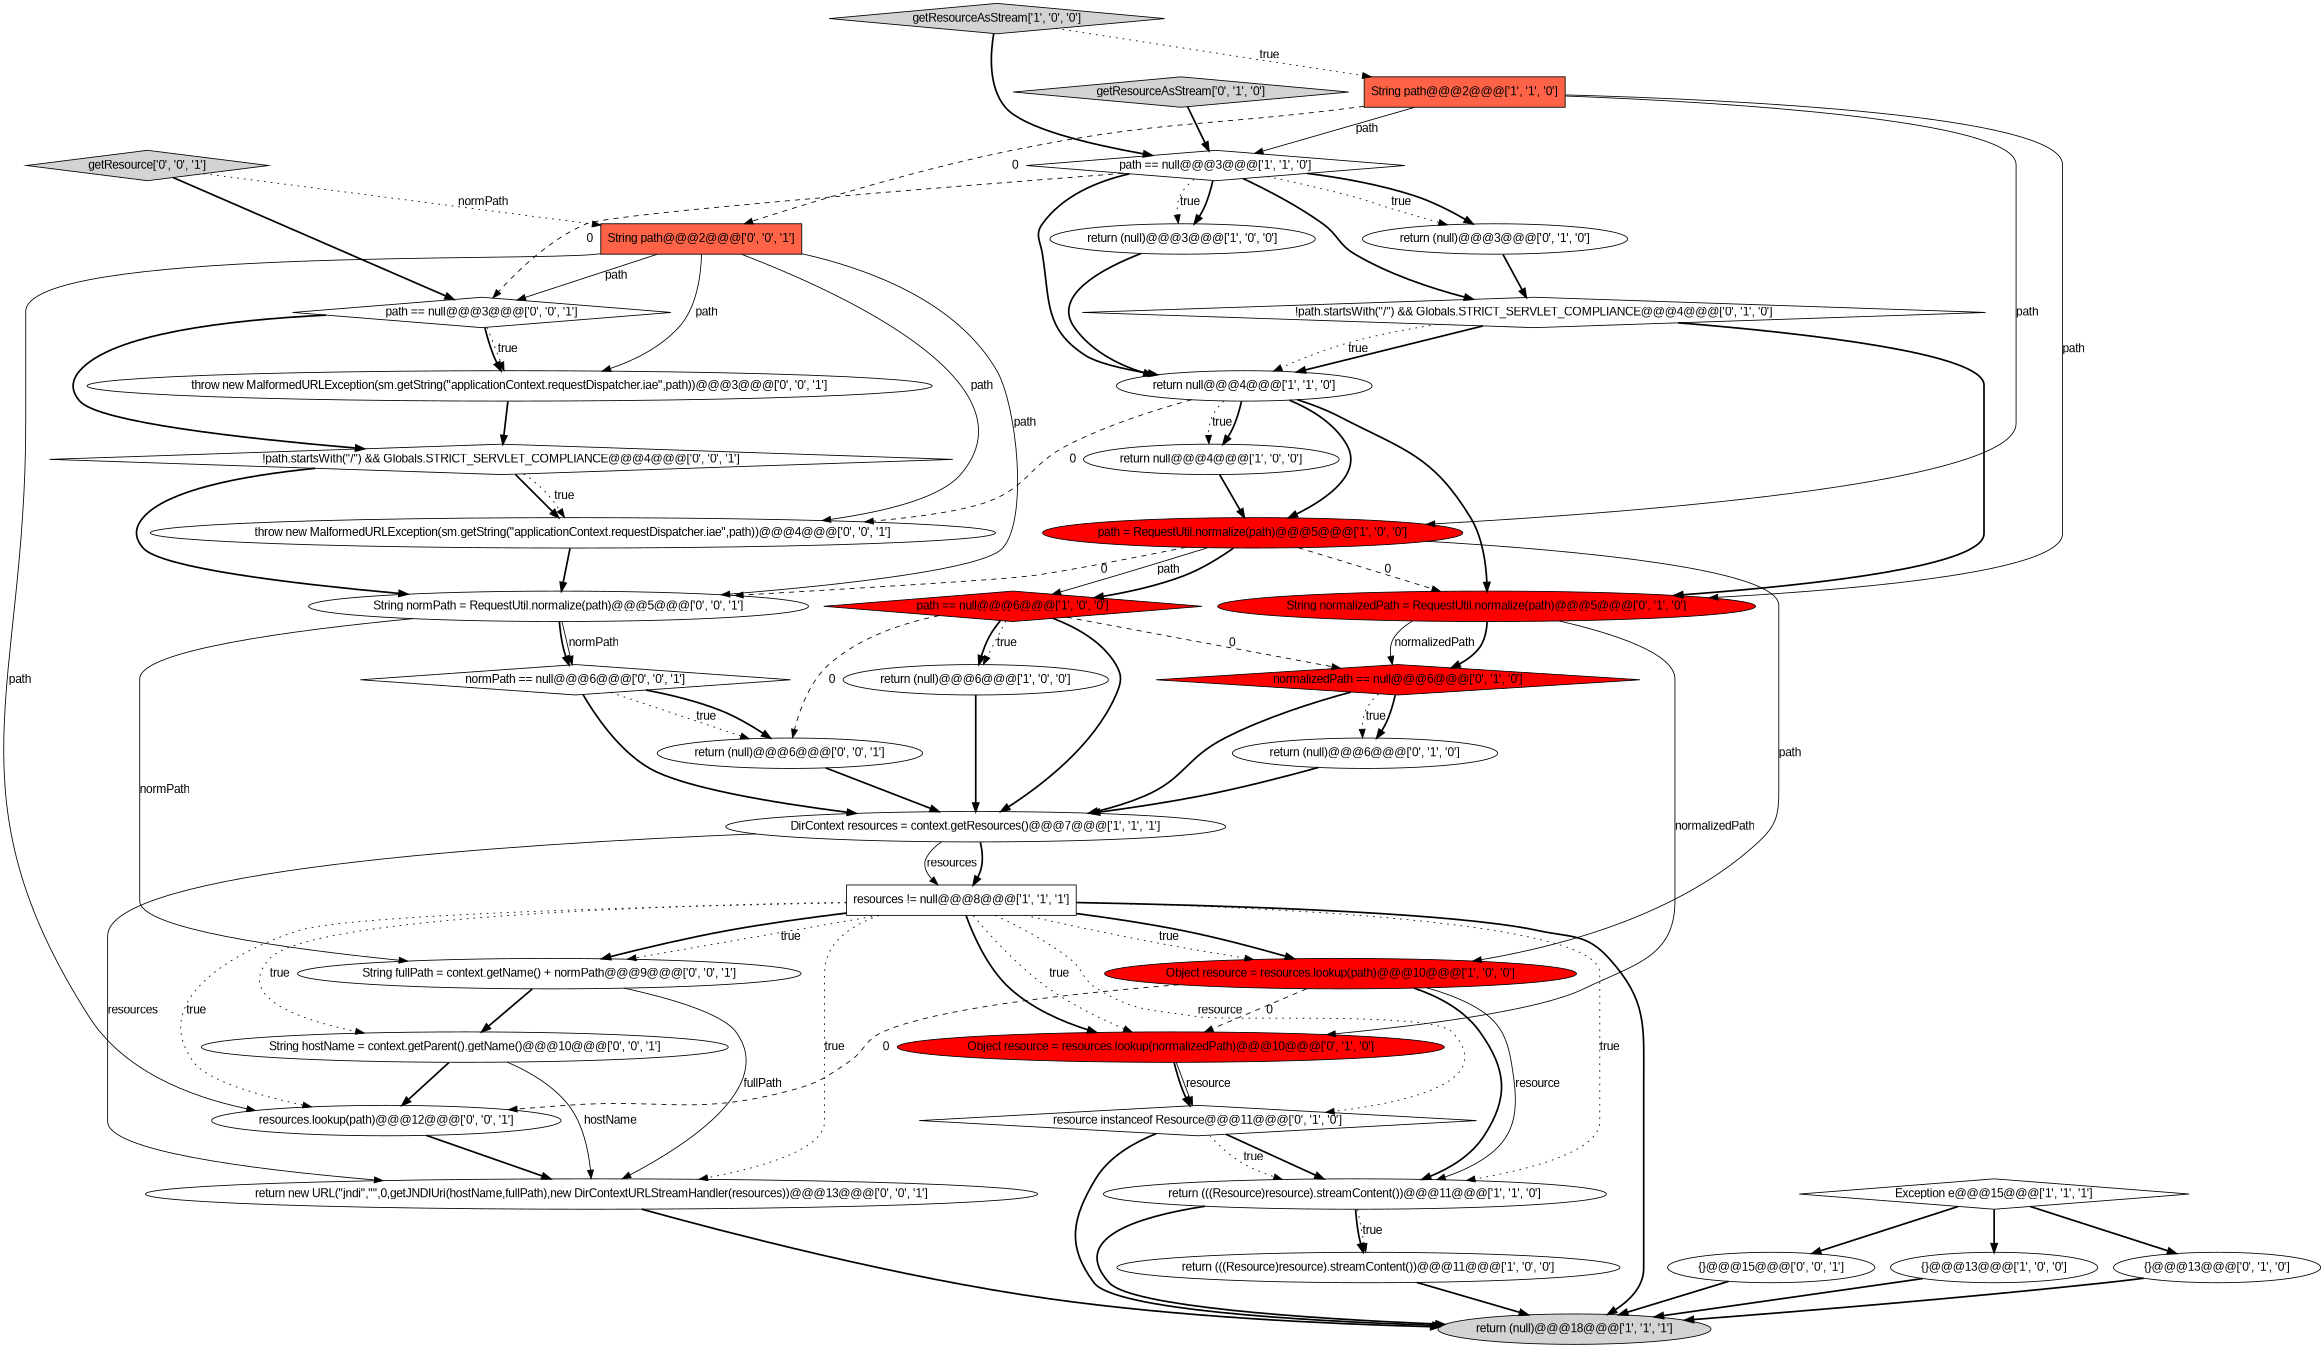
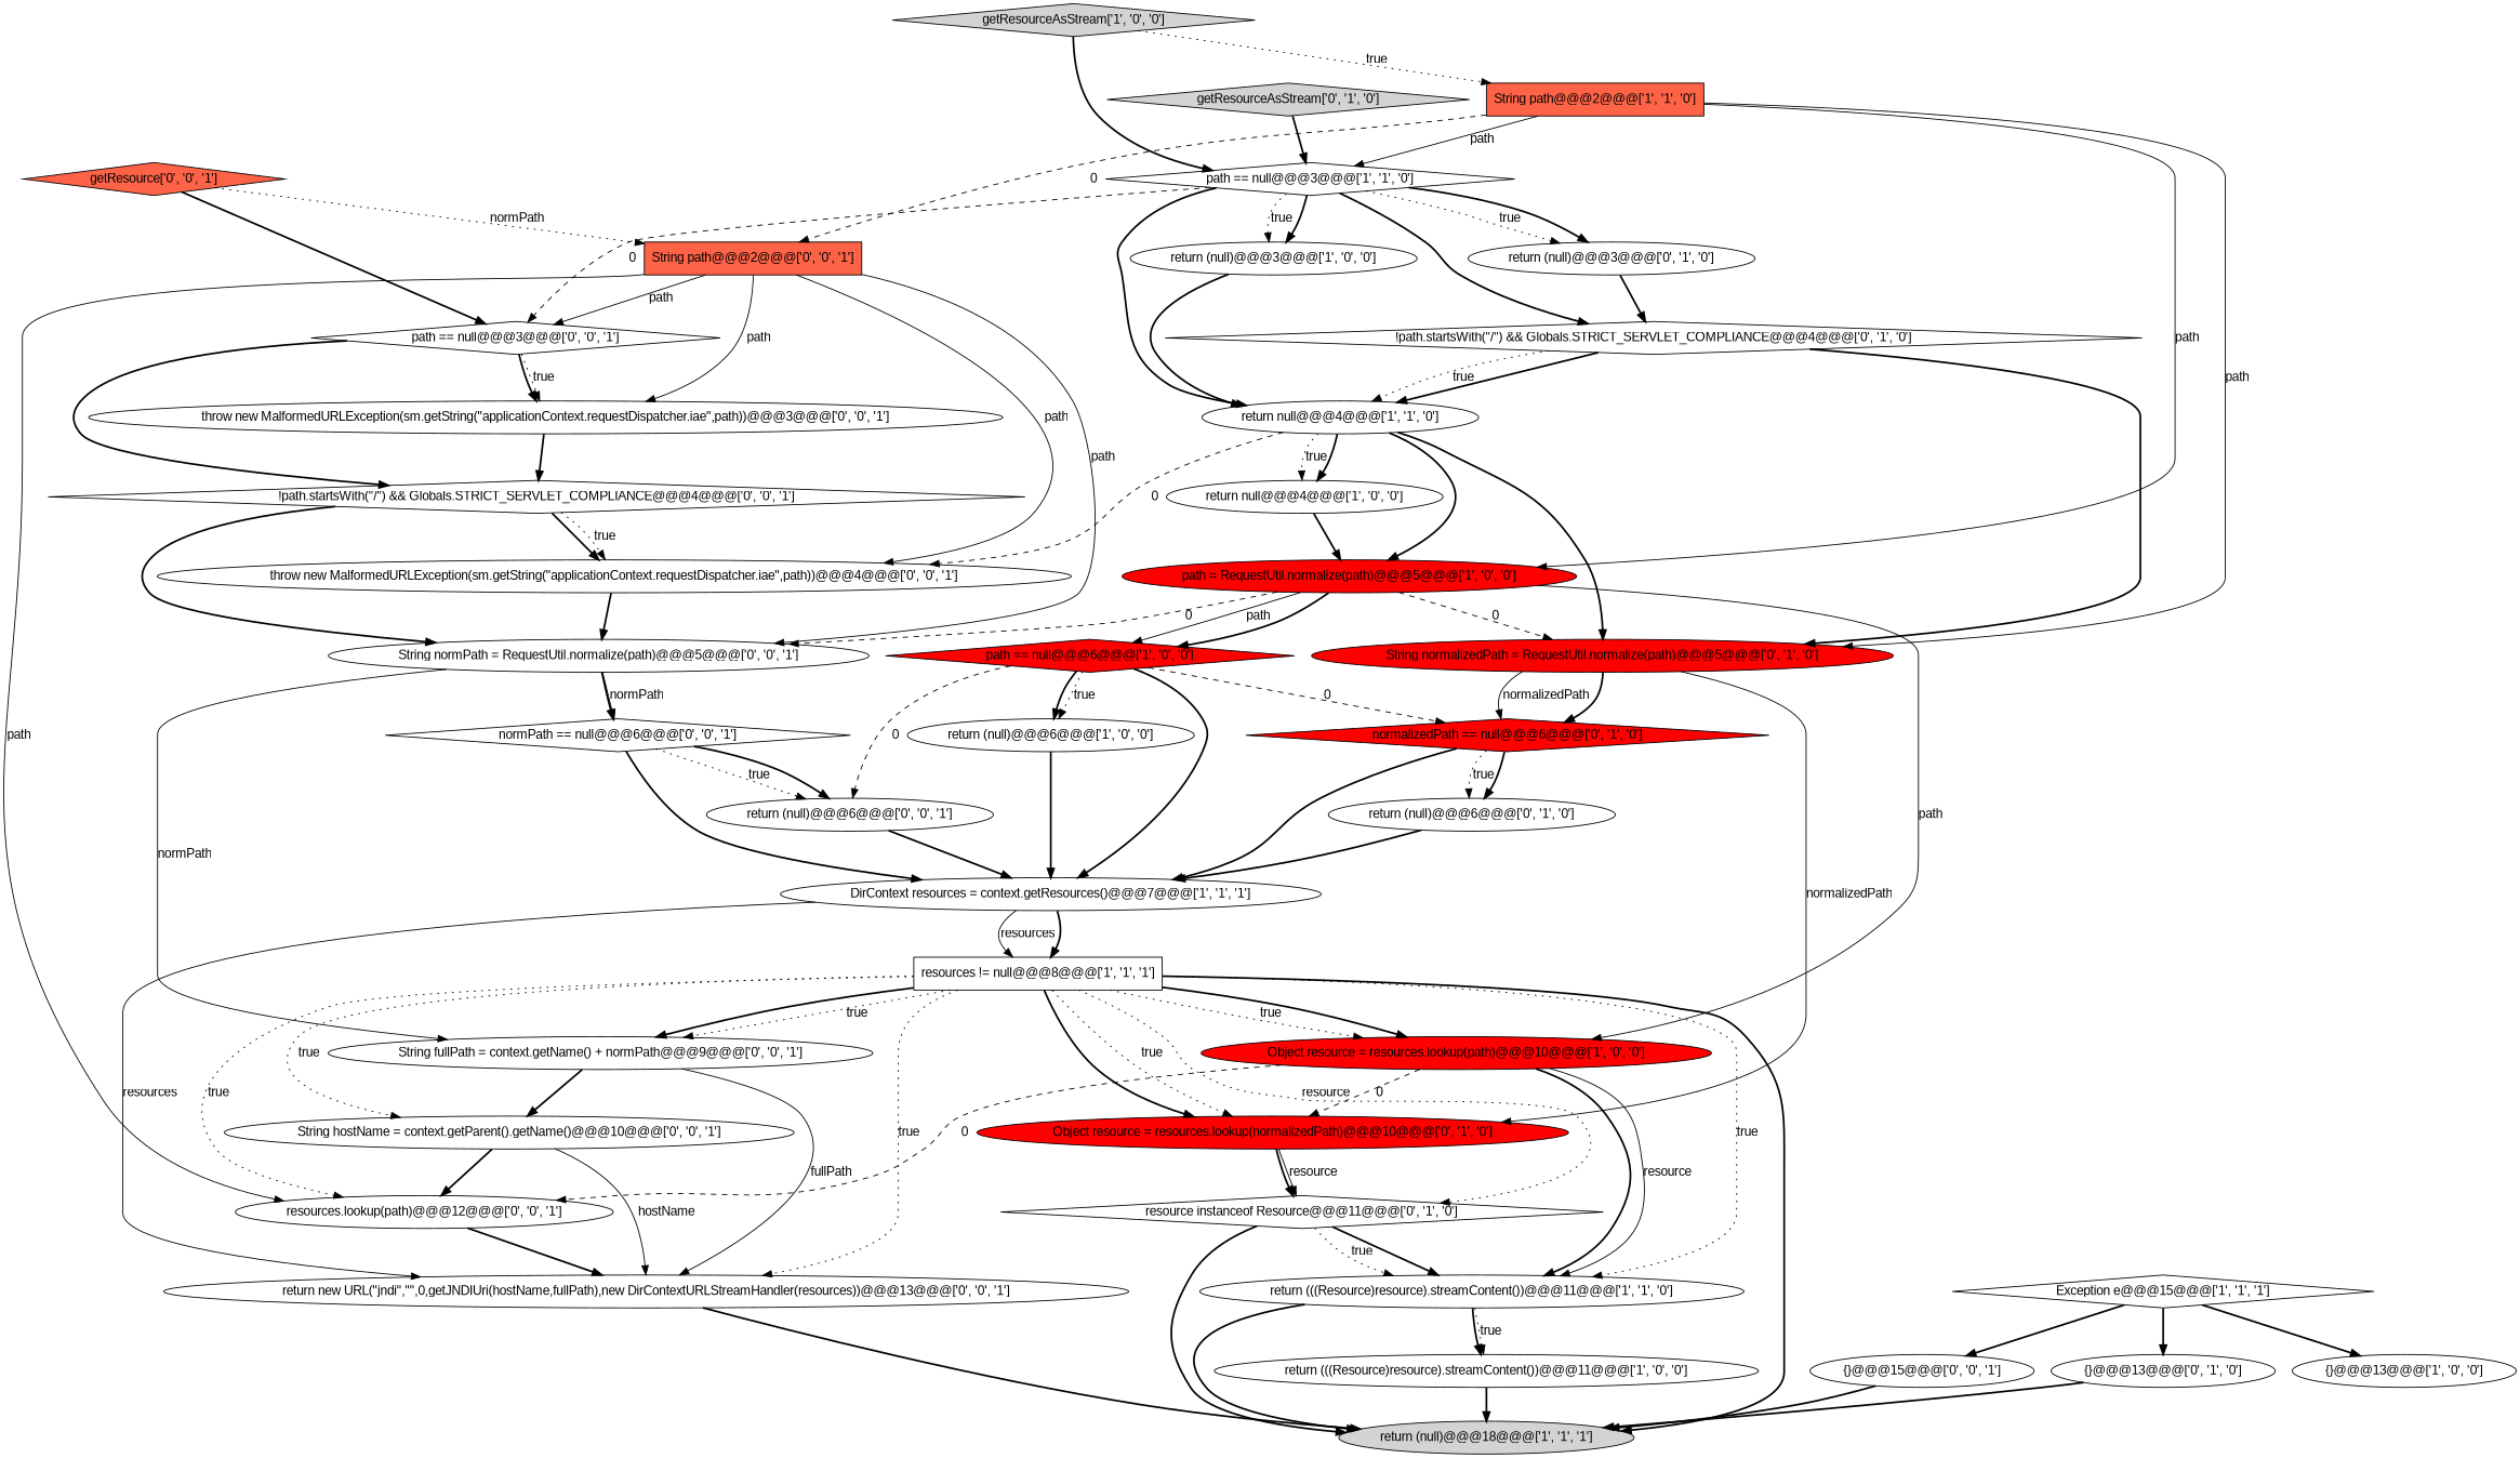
  digraph {
    fontname="Liberation Sans"
    node [fillcolor=white fontname="Liberation Sans" shape=ellipse style=filled]
    edge [fontname="Liberation Sans" style=bold]
    n1 [label="String hostName = context.getParent().getName()@@@10@@@['0', '0', '1']"]
    n2 [label="return new URL(\"jndi\",\"\",0,getJNDIUri(hostName,fullPath),new DirContextURLStreamHandler(resources))@@@13@@@['0', '0', '1']"]
    n3 [label="resources.lookup(path)@@@12@@@['0', '0', '1']"]
    n4 [fillcolor=lightgray label="return (null)@@@18@@@['1', '1', '1']"]
    n5 [fillcolor=red label="path = RequestUtil.normalize(path)@@@5@@@['1', '0', '0']"]
    n6 [fillcolor=red label="String normalizedPath = RequestUtil.normalize(path)@@@5@@@['0', '1', '0']"]
    n7 [fillcolor=red label="Object resource = resources.lookup(path)@@@10@@@['1', '0', '0']"]
    n8 [label="String normPath = RequestUtil.normalize(path)@@@5@@@['0', '0', '1']"]
    n9 [fillcolor=red label="path == null@@@6@@@['1', '0', '0']" shape=diamond]
    n10 [fillcolor=red label="Object resource = resources.lookup(normalizedPath)@@@10@@@['0', '1', '0']"]
    n11 [fillcolor=red label="normalizedPath == null@@@6@@@['0', '1', '0']" shape=diamond]
    n12 [label="return (((Resource)resource).streamContent())@@@11@@@['1', '1', '0']"]
    n13 [label="normPath == null@@@6@@@['0', '0', '1']" shape=diamond]
    n14 [label="String fullPath = context.getName() + normPath@@@9@@@['0', '0', '1']"]
    n15 [label="return (null)@@@6@@@['1', '0', '0']"]
    n16 [label="DirContext resources = context.getResources()@@@7@@@['1', '1', '1']"]
    n17 [label="return (null)@@@6@@@['0', '0', '1']"]
    n18 [label="return (null)@@@3@@@['1', '0', '0']"]
    n19 [label="return null@@@4@@@['1', '1', '0']"]
    n20 [label="return null@@@4@@@['1', '0', '0']"]
    n21 [label="throw new MalformedURLException(sm.getString(\"applicationContext.requestDispatcher.iae\",path))@@@4@@@['0', '0', '1']"]
    n22 [label="resource instanceof Resource@@@11@@@['0', '1', '0']" shape=diamond]
    n23 [fillcolor=tomato label="String path@@@2@@@['1', '1', '0']" shape=box]
    n24 [fillcolor=tomato label="String path@@@2@@@['0', '0', '1']" shape=box]
    n25 [label="path == null@@@3@@@['1', '1', '0']" shape=diamond]
    n26 [label="path == null@@@3@@@['0', '0', '1']" shape=diamond]
    n27 [label="throw new MalformedURLException(sm.getString(\"applicationContext.requestDispatcher.iae\",path))@@@3@@@['0', '0', '1']"]
    n28 [label="!path.startsWith(\"/\") && Globals.STRICT_SERVLET_COMPLIANCE@@@4@@@['0', '1', '0']" shape=diamond]
    n29 [label="return (null)@@@3@@@['0', '1', '0']"]
    n30 [label="return (((Resource)resource).streamContent())@@@11@@@['1', '0', '0']"]
    n31 [label="return (null)@@@6@@@['0', '1', '0']"]
    n32 [fillcolor=lightgray label="getResourceAsStream['1', '0', '0']" shape=diamond]
    n33 [label="{}@@@15@@@['0', '0', '1']"]
    n34 [label="resources != null@@@8@@@['1', '1', '1']" shape=box]
    n35 [label="!path.startsWith(\"/\") && Globals.STRICT_SERVLET_COMPLIANCE@@@4@@@['0', '0', '1']" shape=diamond]
    n36 [label="Exception e@@@15@@@['1', '1', '1']" shape=diamond]
    n37 [label="{}@@@13@@@['1', '0', '0']"]
    n38 [label="{}@@@13@@@['0', '1', '0']"]
    n39 [fillcolor=lightgray label="getResourceAsStream['0', '1', '0']" shape=diamond]
-   n40 [fillcolor=lightgray label="getResource['0', '0', '1']" shape=diamond]
+   n40 [fillcolor=tomato label="getResource['0', '0', '1']" shape=diamond]
    n1 -> n2 [label=hostName style=solid]
    n1 -> n3
    n2 -> n4
    n3 -> n2
    n5 -> n6 [label=0 style=dashed]
    n5 -> n7 [label=path style=solid]
    n5 -> n8 [label=0 style=dashed]
    n5 -> n9 [label=path style=solid]
    n5 -> n9
    n6 -> n10 [label=normalizedPath style=solid]
    n6 -> n11
    n6 -> n11 [label=normalizedPath style=solid]
    n7 -> n3 [label=0 style=dashed]
    n7 -> n10 [label=0 style=dashed]
    n7 -> n12
    n7 -> n12 [label=resource style=solid]
    n8 -> n13
    n8 -> n13 [label=normPath style=solid]
    n8 -> n14 [label=normPath style=solid]
    n9 -> n11 [label=0 style=dashed]
    n9 -> n15 [label=true style=dotted]
    n9 -> n15
    n9 -> n16
    n9 -> n17 [label=0 style=dashed]
    n10 -> n22
    n10 -> n22 [label=resource style=solid]
    n11 -> n16
    n11 -> n31 [label=true style=dotted]
    n11 -> n31
    n12 -> n4
    n12 -> n30
    n12 -> n30 [label=true style=dotted]
    n13 -> n16
    n13 -> n17 [label=true style=dotted]
    n13 -> n17
    n14 -> n1
    n14 -> n2 [label=fullPath style=solid]
    n15 -> n16
    n16 -> n2 [label=resources style=solid]
    n16 -> n34
    n16 -> n34 [label=resources style=solid]
    n17 -> n16
    n18 -> n19
    n19 -> n5
    n19 -> n6
    n19 -> n20 [label=true style=dotted]
    n19 -> n20
    n19 -> n21 [label=0 style=dashed]
    n20 -> n5
    n21 -> n8
    n22 -> n4
    n22 -> n12
    n22 -> n12 [label=true style=dotted]
    n23 -> n5 [label=path style=solid]
    n23 -> n6 [label=path style=solid]
    n23 -> n24 [label=0 style=dashed]
    n23 -> n25 [label=path style=solid]
    n24 -> n3 [label=path style=solid]
    n24 -> n8 [label=path style=solid]
    n24 -> n21 [label=path style=solid]
    n24 -> n26 [label=path style=solid]
    n24 -> n27 [label=path style=solid]
    n25 -> n18
    n25 -> n18 [label=true style=dotted]
    n25 -> n19
    n25 -> n26 [label=0 style=dashed]
    n25 -> n28
    n25 -> n29
    n25 -> n29 [label=true style=dotted]
    n26 -> n27 [label=true style=dotted]
    n26 -> n27
    n26 -> n35
    n27 -> n35
    n28 -> n6
    n28 -> n19
    n28 -> n19 [label=true style=dotted]
    n29 -> n28
    n30 -> n4
    n31 -> n16
    n32 -> n23 [label=true style=dotted]
    n32 -> n25
    n33 -> n4
    n34 -> n1 [label=true style=dotted]
    n34 -> n2 [label=true style=dotted]
    n34 -> n3 [label=true style=dotted]
    n34 -> n4
    n34 -> n7
    n34 -> n7 [label=true style=dotted]
    n34 -> n10 [label=true style=dotted]
    n34 -> n10
    n34 -> n12 [label=true style=dotted]
    n34 -> n14 [label=true style=dotted]
    n34 -> n14
    n34 -> n22 [label=resource style=dotted]
    n35 -> n8
    n35 -> n21
    n35 -> n21 [label=true style=dotted]
    n36 -> n33
    n36 -> n37
    n36 -> n38
-   n37 -> n4
    n38 -> n4
    n39 -> n25
    n40 -> n24 [label=normPath style=dotted]
    n40 -> n26
  }
